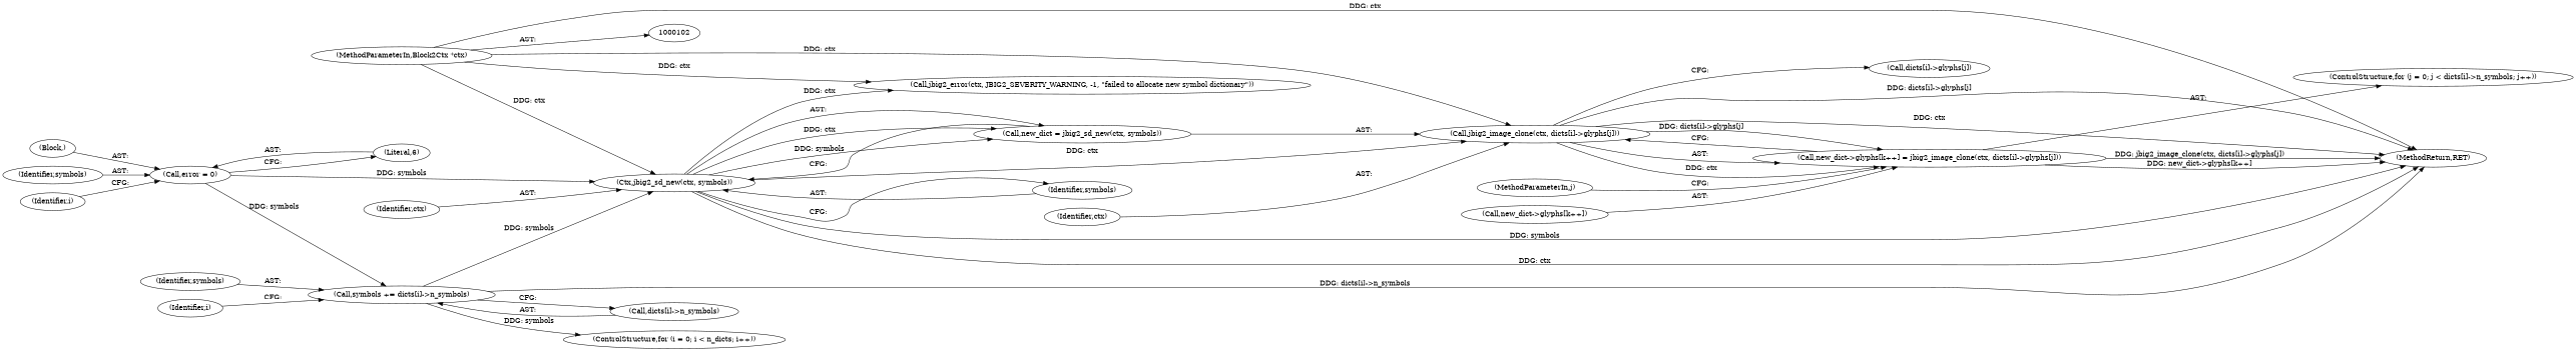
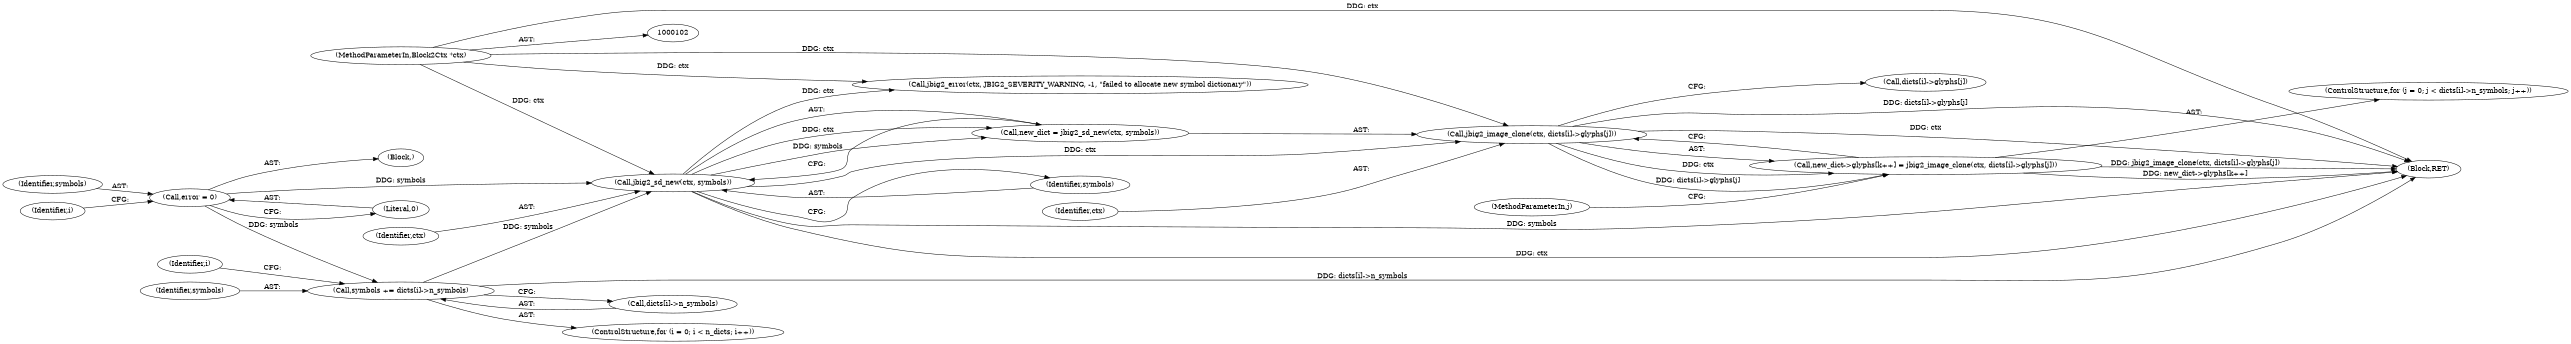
  digraph {
    rankdir=LR
    n1 [label="(Call,jbig2_image_clone(ctx, dicts[i]->glyphs[j]))"]
    n2 [label="(Call,new_dict->glyphs[k++] = jbig2_image_clone(ctx, dicts[i]->glyphs[j]))"]
    n3 [label="(Call,dicts[i]->glyphs[j])"]
-   n4 [label="(MethodReturn,RET)"]
+   n4 [label="(Block,RET)"]
    n5 [label="(ControlStructure,for (j = 0; j < dicts[i]->n_symbols; j++))"]
-   n6 [label="(Ctx,jbig2_sd_new(ctx, symbols))"]
+   n6 [label="(Call,jbig2_sd_new(ctx, symbols))"]
    n7 [label="(Identifier,symbols)"]
    n8 [label="(Call,jbig2_error(ctx, JBIG2_SEVERITY_WARNING, -1, \"failed to allocate new symbol dictionary\"))"]
    n9 [label="(Call,new_dict = jbig2_sd_new(ctx, symbols))"]
    n10 [label="(MethodParameterIn,Block2Ctx *ctx)"]
    1000102
    n12 [label="(Call,symbols += dicts[i]->n_symbols)"]
    n13 [label="(ControlStructure,for (i = 0; i < n_dicts; i++))"]
    n14 [label="(Call,dicts[i]->n_symbols)"]
    n15 [label="(Call,error = 0)"]
-   n16 [label="(Literal,6)"]
+   n16 [label="(Literal,0)"]
    n17 [label="(Block,)"]
    n18 [label="(Identifier,symbols)"]
-   n19 [label="(Call,new_dict->glyphs[k++])"]
    n20 [label="(Identifier,i)"]
    n21 [label="(Identifier,ctx)"]
    n22 [label="(MethodParameterIn,j)"]
    n23 [label="(Identifier,symbols)"]
    n24 [label="(Identifier,ctx)"]
    n25 [label="(Identifier,i)"]
    n1 -> n2 [label="AST: "]
    n1 -> n2 [label="DDG: ctx"]
    n1 -> n2 [label="DDG: dicts[i]->glyphs[j]"]
    n1 -> n3 [label="CFG: "]
    n1 -> n4 [label="DDG: dicts[i]->glyphs[j]"]
    n1 -> n4 [label="DDG: ctx"]
    n2 -> n1 [label="CFG: "]
    n2 -> n4 [label="DDG: jbig2_image_clone(ctx, dicts[i]->glyphs[j])"]
    n2 -> n4 [label="DDG: new_dict->glyphs[k++]"]
    n2 -> n5 [label="AST: "]
    n6 -> n1 [label="DDG: ctx"]
    n6 -> n4 [label="DDG: symbols"]
    n6 -> n4 [label="DDG: ctx"]
    n6 -> n7 [label="CFG: "]
    n6 -> n8 [label="DDG: ctx"]
    n6 -> n9 [label="AST: "]
    n6 -> n9 [label="DDG: ctx"]
    n6 -> n9 [label="DDG: symbols"]
    n7 -> n6 [label="AST: "]
    n9 -> n1 [label="AST: "]
    n9 -> n6 [label="CFG: "]
    n10 -> n1 [label="DDG: ctx"]
    n10 -> n4 [label="DDG: ctx"]
    n10 -> n6 [label="DDG: ctx"]
    n10 -> n8 [label="DDG: ctx"]
    n10 -> 1000102 [label="AST: "]
    n12 -> n4 [label="DDG: dicts[i]->n_symbols"]
    n12 -> n6 [label="DDG: symbols"]
-   n12 -> n13 [label="DDG: symbols"]
+   n12 -> n13 [label="AST: "]
    n12 -> n14 [label="CFG: "]
    n14 -> n12 [label="AST: "]
    n15 -> n6 [label="DDG: symbols"]
    n15 -> n12 [label="DDG: symbols"]
    n15 -> n16 [label="CFG: "]
-   n17 -> n15 [label="AST: "]
+   n15 -> n17 [label="AST: "]
    n16 -> n15 [label="AST: "]
    n18 -> n15 [label="AST: "]
-   n19 -> n2 [label="AST: "]
    n20 -> n15 [label="CFG: "]
    n21 -> n6 [label="AST: "]
    n22 -> n2 [label="CFG: "]
    n23 -> n12 [label="AST: "]
    n24 -> n1 [label="AST: "]
    n25 -> n12 [label="CFG: "]
  }
